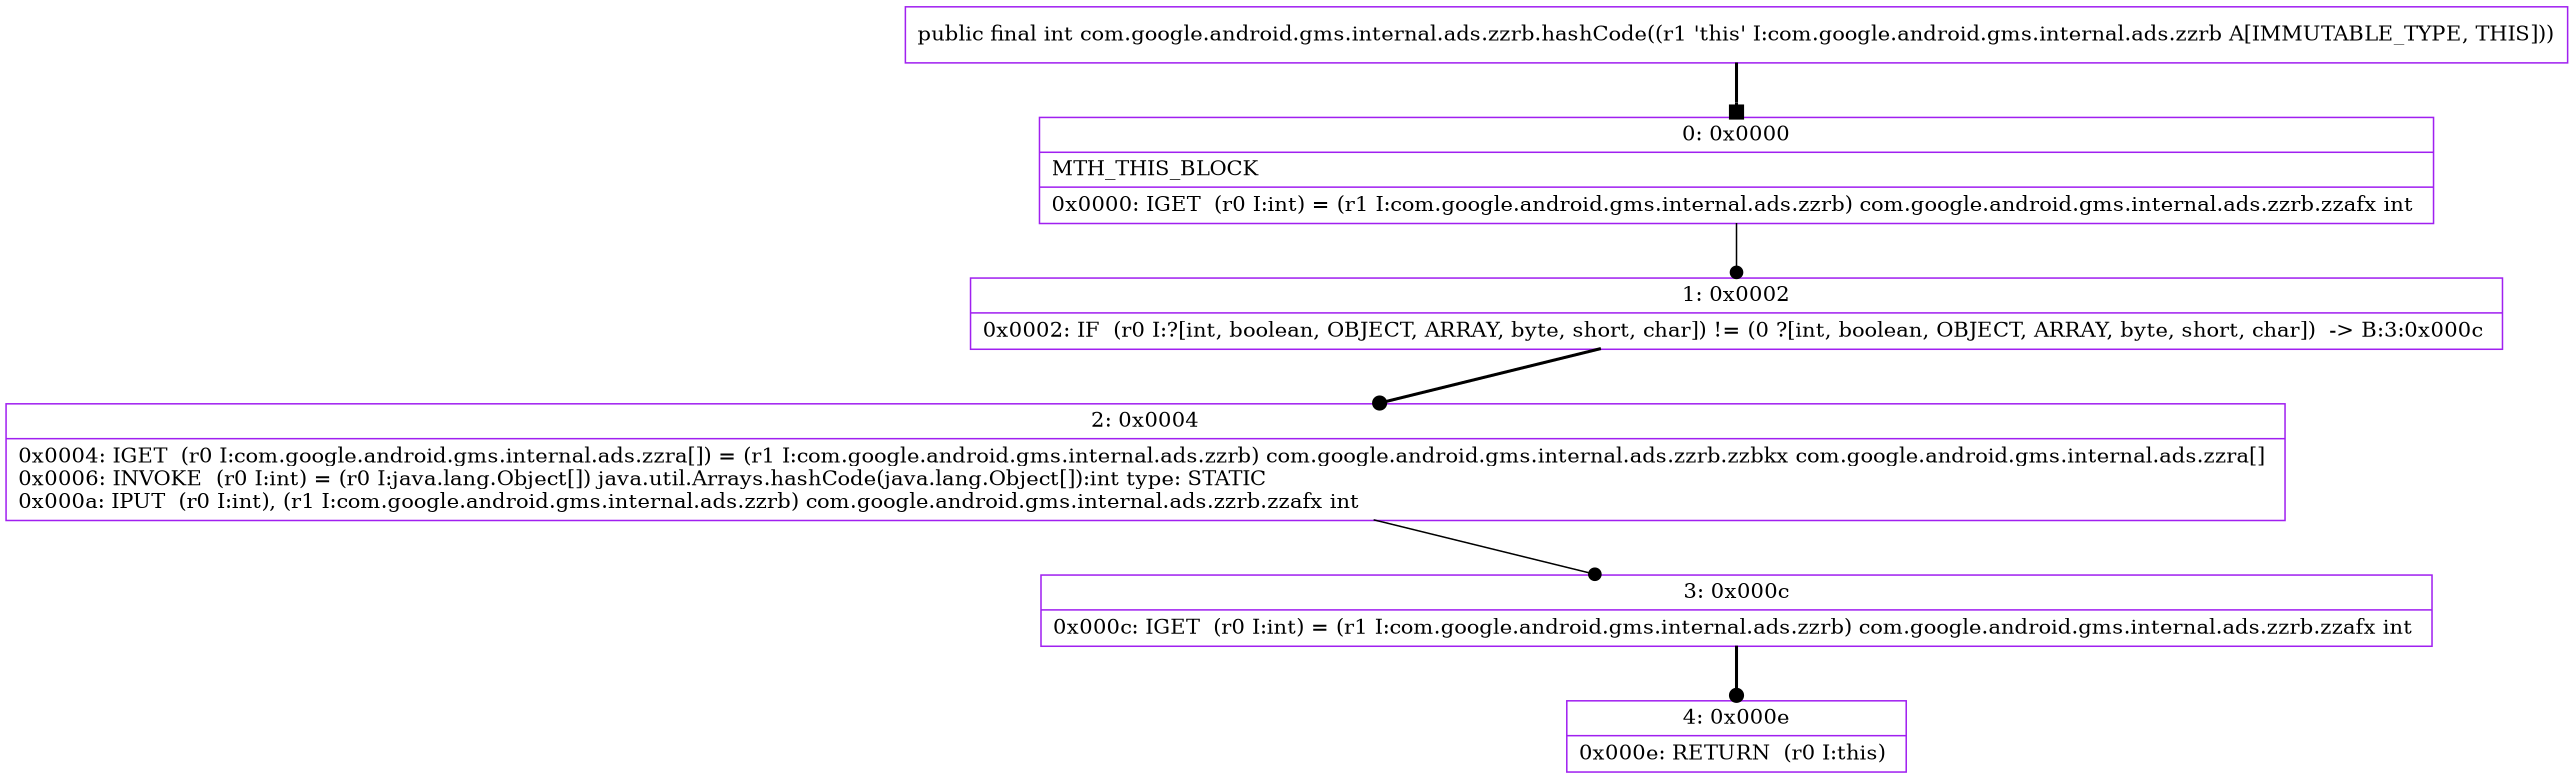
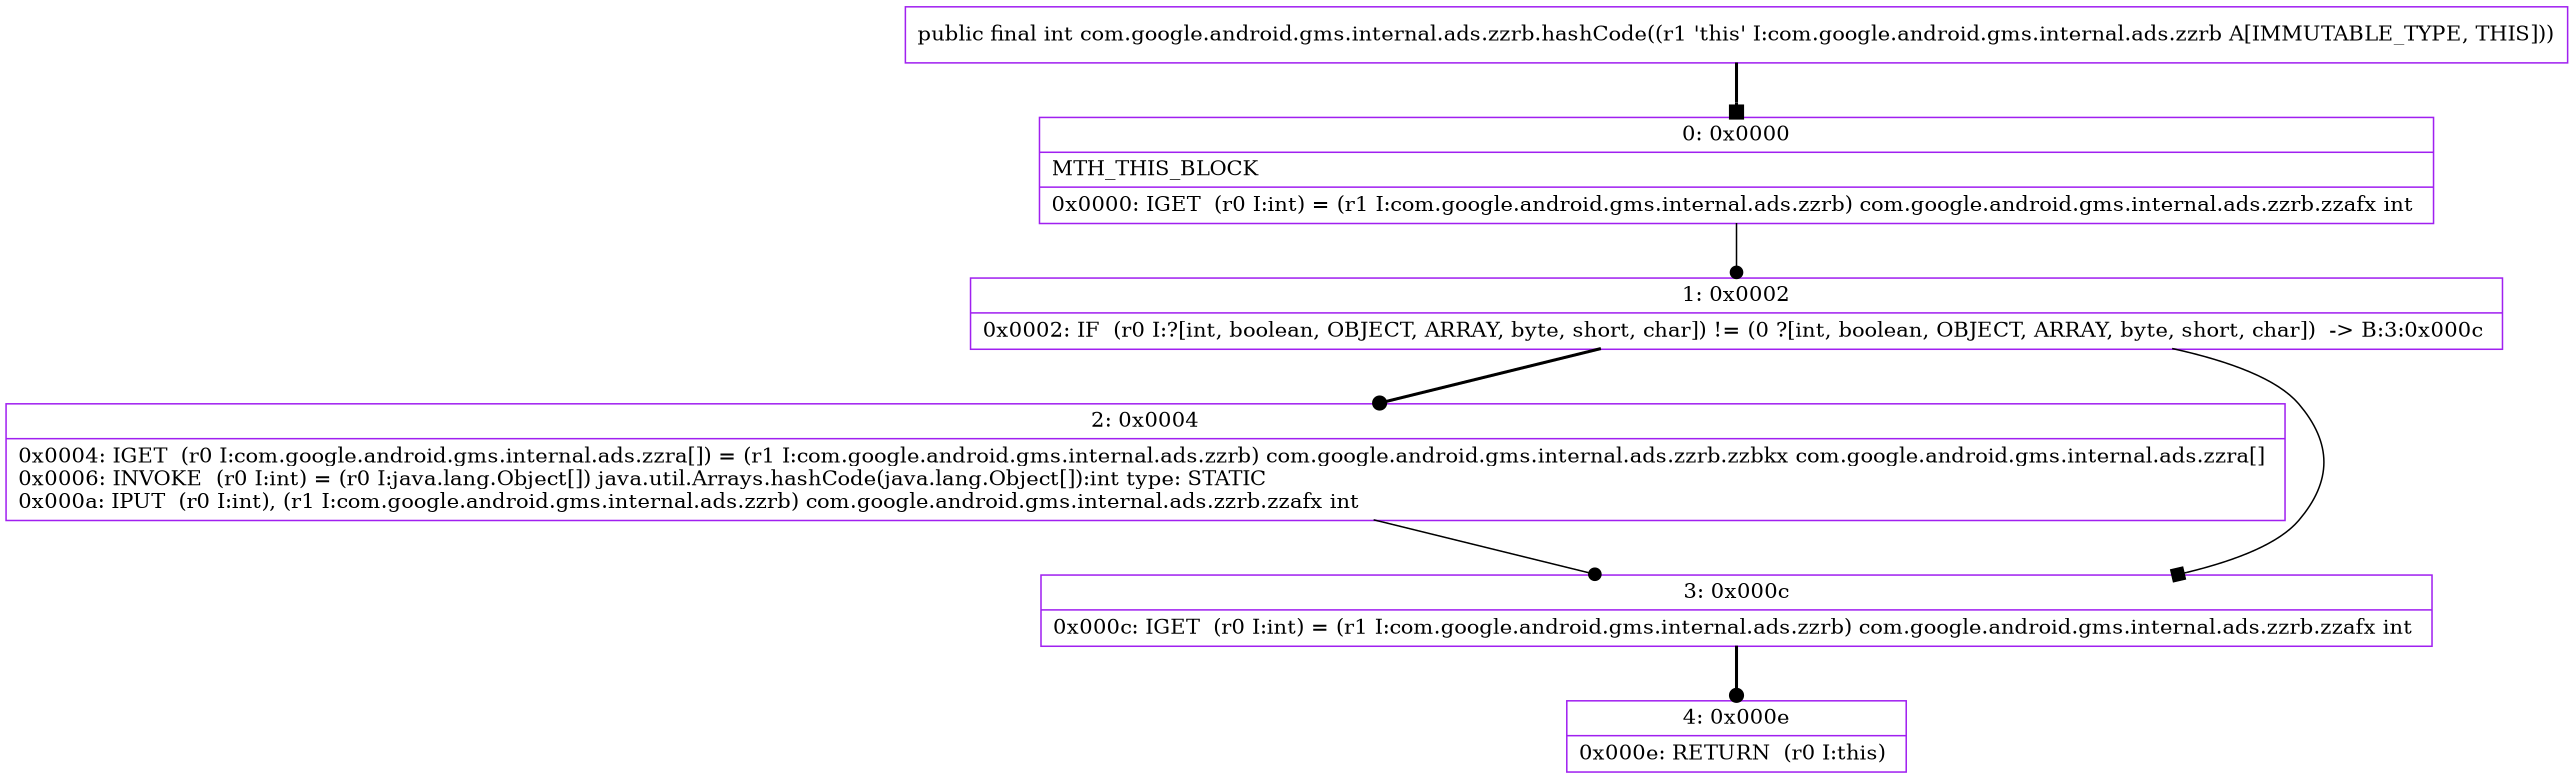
  digraph {
    node [color=purple shape=record]
    edge [arrowhead=dot style=solid]
    n1 [label="{0\:\ 0x0000|MTH_THIS_BLOCK\l|0x0000: IGET  (r0 I:int) = (r1 I:com.google.android.gms.internal.ads.zzrb) com.google.android.gms.internal.ads.zzrb.zzafx int \l}"]
    n2 [label="{1\:\ 0x0002|0x0002: IF  (r0 I:?[int, boolean, OBJECT, ARRAY, byte, short, char]) != (0 ?[int, boolean, OBJECT, ARRAY, byte, short, char])  \-\> B:3:0x000c \l}"]
    n3 [label="{2\:\ 0x0004|0x0004: IGET  (r0 I:com.google.android.gms.internal.ads.zzra[]) = (r1 I:com.google.android.gms.internal.ads.zzrb) com.google.android.gms.internal.ads.zzrb.zzbkx com.google.android.gms.internal.ads.zzra[] \l0x0006: INVOKE  (r0 I:int) = (r0 I:java.lang.Object[]) java.util.Arrays.hashCode(java.lang.Object[]):int type: STATIC \l0x000a: IPUT  (r0 I:int), (r1 I:com.google.android.gms.internal.ads.zzrb) com.google.android.gms.internal.ads.zzrb.zzafx int \l}"]
    n4 [label="{3\:\ 0x000c|0x000c: IGET  (r0 I:int) = (r1 I:com.google.android.gms.internal.ads.zzrb) com.google.android.gms.internal.ads.zzrb.zzafx int \l}"]
    n5 [label="{4\:\ 0x000e|0x000e: RETURN  (r0 I:this) \l}"]
    n6 [label="{public final int com.google.android.gms.internal.ads.zzrb.hashCode((r1 'this' I:com.google.android.gms.internal.ads.zzrb A[IMMUTABLE_TYPE, THIS])) }"]
    n1 -> n2
    n2 -> n3 [style=bold]
+   n2 -> n4 [arrowhead=box]
    n3 -> n4
    n4 -> n5 [style=bold]
    n6 -> n1 [arrowhead=box style=bold]
  }
